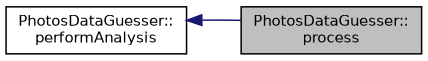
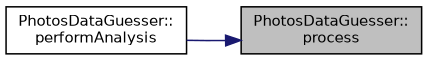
  digraph {
    rankdir=RL
    node [color=black fontname=Helvetica fontsize=10 shape=record style=filled]
    n1 [fillcolor=grey75 fontcolor=black height=0.2 label="PhotosDataGuesser::\lprocess" width=0.4]
    n2 [fillcolor=white height=0.2 label="PhotosDataGuesser::\lperformAnalysis" width=0.4]
-   n2 -> n1 [color=midnightblue dir=back fontname=Helvetica fontsize=10 labelfontname=Helvetica labelfontsize=10 style=solid]
+   n1 -> n2 [color=midnightblue dir=back fontname=Helvetica fontsize=10 labelfontname=Helvetica labelfontsize=10 style=solid]
  }
